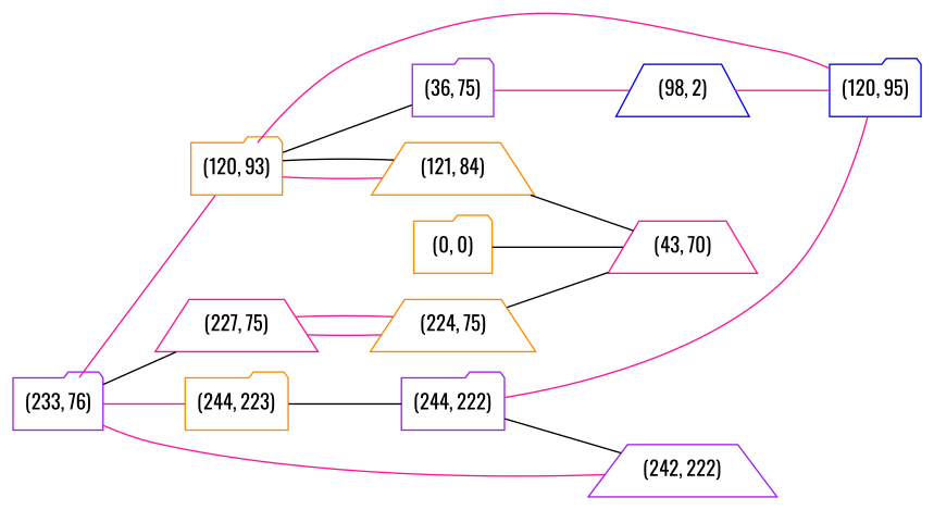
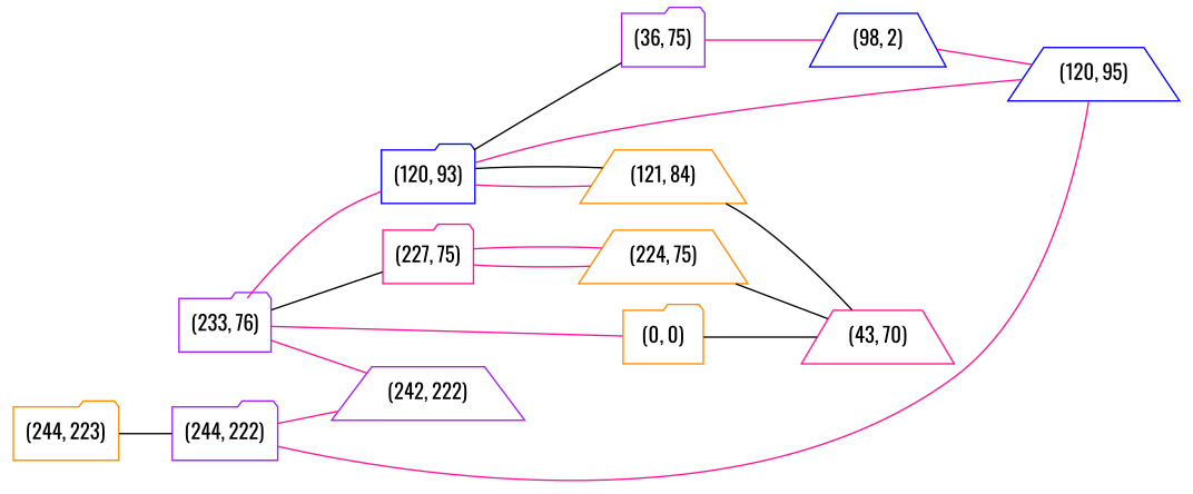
  graph {
    fontname=Oswald
    rankdir=LR
    node [color=purple fontname=Oswald shape=folder]
    edge [color=deeppink fontname=Oswald weight=1]
-   "(120, 93)" [color=darkorange]
+   "(120, 93)" [color=blue]
    "(233, 76)"
    "(244, 223)" [color=darkorange]
-   "(227, 75)" [color=deeppink shape=trapezium]
+   "(227, 75)" [color=deeppink]
    "(242, 222)" [shape=trapezium]
    "(36, 75)"
    "(121, 84)" [color=darkorange shape=trapezium]
-   "(120, 95)" [color=blue]
+   "(120, 95)" [color=blue shape=trapezium]
    "(244, 222)"
    "(224, 75)" [color=darkorange shape=trapezium]
    "(0, 0)" [color=darkorange]
    "(43, 70)" [color=deeppink shape=trapezium]
    "(98, 2)" [color=blue shape=trapezium]
    "(120, 93)" -- "(36, 75)" [color=black weight=3]
    "(120, 93)" -- "(121, 84)"
    "(120, 93)" -- "(121, 84)" [color=black]
    "(120, 93)" -- "(120, 95)"
    "(233, 76)" -- "(120, 93)" [weight=3]
-   "(233, 76)" -- "(244, 223)" [weight=3]
+   "(233, 76)" -- "(0, 0)" [weight=3]
    "(233, 76)" -- "(227, 75)" [color=black]
    "(233, 76)" -- "(242, 222)" [weight=3]
    "(244, 223)" -- "(244, 222)" [color=black]
    "(227, 75)" -- "(224, 75)"
    "(227, 75)" -- "(224, 75)"
    "(36, 75)" -- "(98, 2)" [weight=3]
    "(121, 84)" -- "(43, 70)" [color=black]
-   "(244, 222)" -- "(242, 222)" [color=black]
+   "(244, 222)" -- "(242, 222)"
    "(244, 222)" -- "(120, 95)"
    "(224, 75)" -- "(43, 70)" [color=black]
    "(0, 0)" -- "(43, 70)" [color=black weight=4]
    "(98, 2)" -- "(120, 95)" [weight=2]
  }
